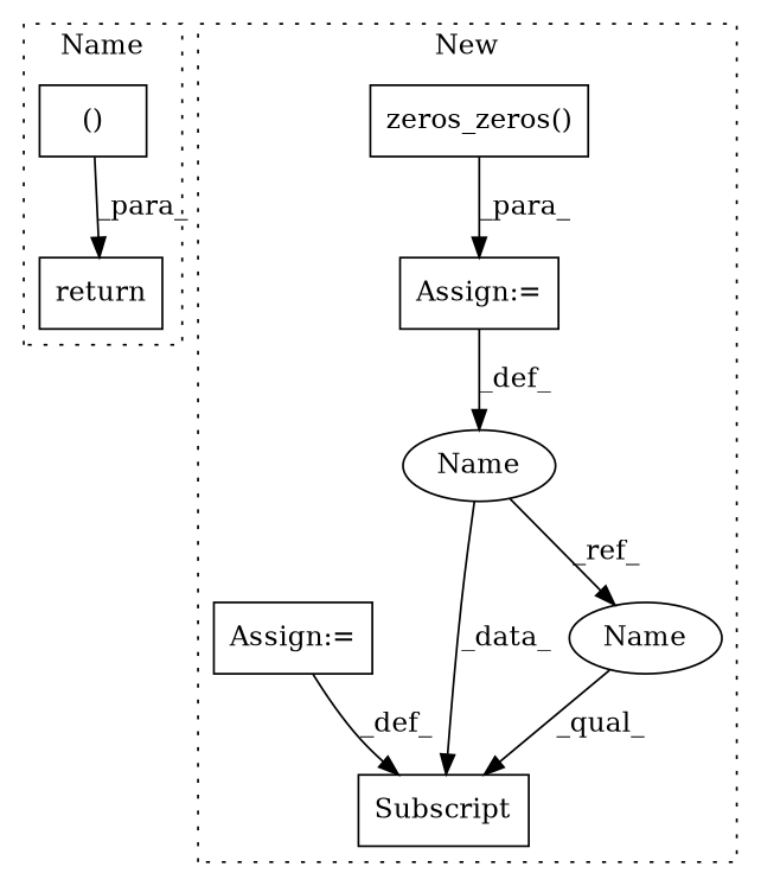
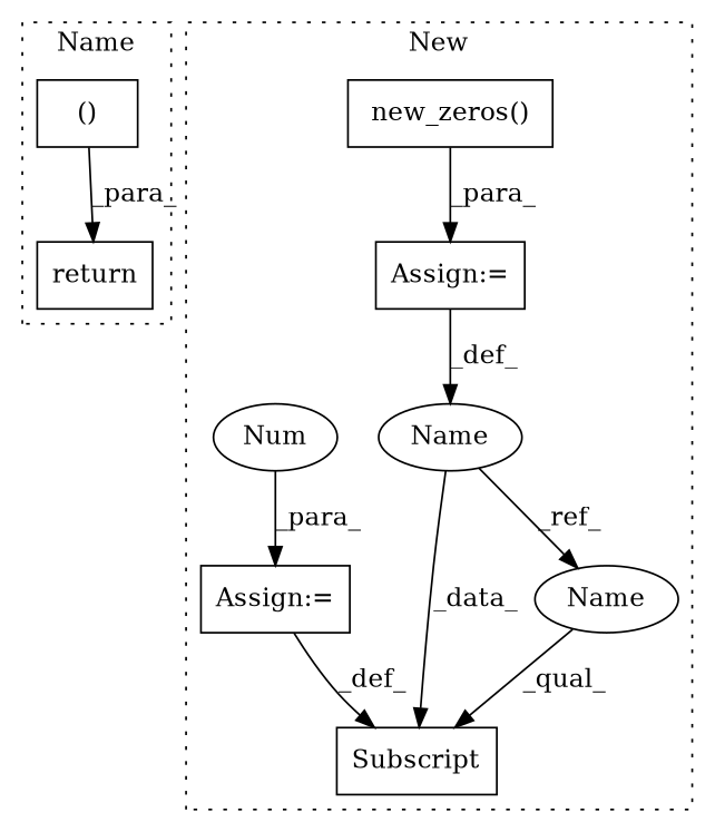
  digraph {
    node [a=68 l=3 shape=box]
    n1 [a=54 l=9 label="()" s=4139]
    n2 [a=93 l=7 label=return s=4162]
-   n3 [a=75 l="21,1" label="zeros_zeros()" s="2426,2452"]
+   n3 [a=75 l="21,1" label="new_zeros()" s="2426,2452"]
    n4 [label="Assign:=" s=2423]
    n5 [a=63 l="26,0" label=Subscript s="2530,0"]
    n6 [a=87 l=8 label=Name s=2415 shape=ellipse]
    n7 [label="Assign:=" s=2556]
+   n8 [a=76 l=1 label=Num s=2559 shape=ellipse]
    n9 [a=87 l=8 label=Name s=2530 shape=ellipse]
    subgraph cluster_1 {
      label=Name
      style=dotted
      n1
      n2
    }
    subgraph cluster_2 {
      label=New
      style=dotted
      n3
      n4
      n5
      n6
      n7
+     n8
      n9
    }
    n1 -> n2 [label=_para_]
    n3 -> n4 [label=_para_]
    n4 -> n6 [label=_def_]
    n6 -> n5 [label=_data_]
    n6 -> n9 [label=_ref_]
    n7 -> n5 [label=_def_]
+   n8 -> n7 [label=_para_]
    n9 -> n5 [label=_qual_]
  }
